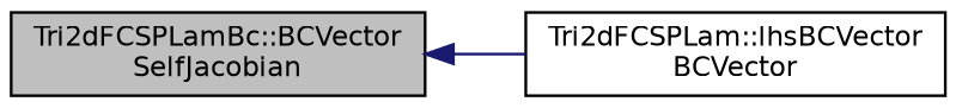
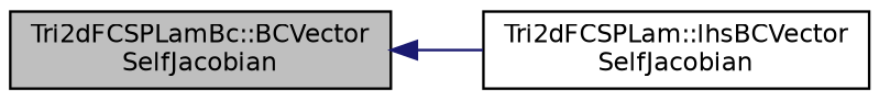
  digraph {
    rankdir=LR
    node [color=black fontname=Helvetica fontsize=10 shape=record style=filled]
    n1 [fillcolor=grey75 fontcolor=black height=0.2 label="Tri2dFCSPLamBc::BCVector\lSelfJacobian" width=0.4]
-   n2 [fillcolor=white height=0.2 label="Tri2dFCSPLam::lhsBCVector\lBCVector" width=0.4]
+   n2 [fillcolor=white height=0.2 label="Tri2dFCSPLam::lhsBCVector\lSelfJacobian" width=0.4]
    n1 -> n2 [color=midnightblue dir=back fontname=Helvetica fontsize=10 labelfontname=Helvetica labelfontsize=10 style=solid]
  }
